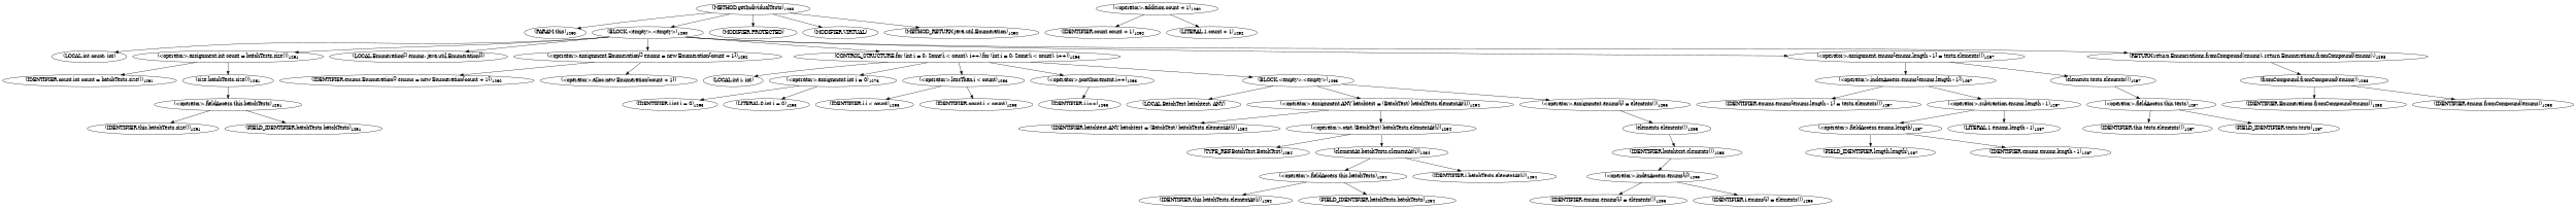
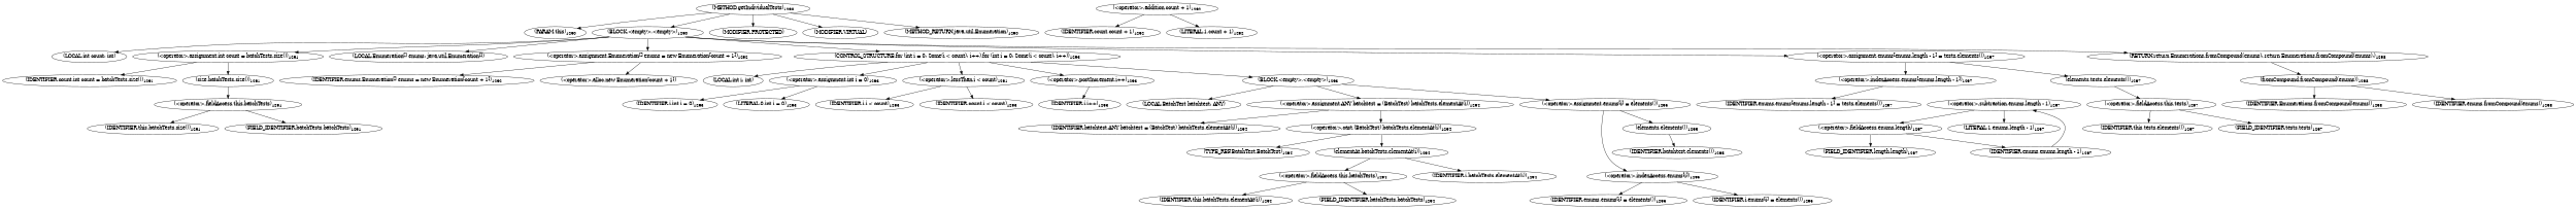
  digraph {
    n1 [label=<(METHOD,getIndividualTests)<SUB>1290</SUB>>]
    n2 [label=<(PARAM,this)<SUB>1290</SUB>>]
    n3 [label=<(BLOCK,&lt;empty&gt;,&lt;empty&gt;)<SUB>1290</SUB>>]
    n4 [label=<(MODIFIER,PROTECTED)>]
    n5 [label=<(MODIFIER,VIRTUAL)>]
    n6 [label=<(METHOD_RETURN,java.util.Enumeration)<SUB>1290</SUB>>]
    n7 [label=<(LOCAL,int count: int)>]
    n8 [label=<(&lt;operator&gt;.assignment,int count = batchTests.size())<SUB>1291</SUB>>]
    n9 [label=<(LOCAL,Enumeration[] enums: java.util.Enumeration[])>]
    n10 [label=<(&lt;operator&gt;.assignment,Enumeration[] enums = new Enumeration[count + 1])<SUB>1292</SUB>>]
    n11 [label=<(CONTROL_STRUCTURE,for (int i = 0; Some(i &lt; count); i++),for (int i = 0; Some(i &lt; count); i++))<SUB>1293</SUB>>]
    n12 [label=<(&lt;operator&gt;.assignment,enums[enums.length - 1] = tests.elements())<SUB>1297</SUB>>]
    n13 [label=<(RETURN,return Enumerations.fromCompound(enums);,return Enumerations.fromCompound(enums);)<SUB>1298</SUB>>]
    n14 [label=<(IDENTIFIER,count,int count = batchTests.size())<SUB>1291</SUB>>]
    n15 [label=<(size,batchTests.size())<SUB>1291</SUB>>]
    n16 [label=<(IDENTIFIER,enums,Enumeration[] enums = new Enumeration[count + 1])<SUB>1292</SUB>>]
    n17 [label=<(&lt;operator&gt;.alloc,new Enumeration[count + 1])>]
    n18 [label=<(LOCAL,int i: int)>]
-   n19 [label=<(&lt;operator&gt;.assignment,int i = 0)<SUB>1273</SUB>>]
-   n20 [label=<(&lt;operator&gt;.lessThan,i &lt; count)<SUB>1293</SUB>>]
+   n19 [label=<(&lt;operator&gt;.assignment,int i = 0)<SUB>1293</SUB>>]
+   n20 [label=<(&lt;operator&gt;.lessThan,i &lt; count)<SUB>1291</SUB>>]
    n21 [label=<(&lt;operator&gt;.postIncrement,i++)<SUB>1293</SUB>>]
    n22 [label=<(BLOCK,&lt;empty&gt;,&lt;empty&gt;)<SUB>1293</SUB>>]
    n23 [label=<(&lt;operator&gt;.indexAccess,enums[enums.length - 1])<SUB>1297</SUB>>]
    n24 [label=<(elements,tests.elements())<SUB>1297</SUB>>]
    n25 [label=<(fromCompound,fromCompound(enums))<SUB>1298</SUB>>]
    n26 [label=<(&lt;operator&gt;.fieldAccess,this.batchTests)<SUB>1291</SUB>>]
    n27 [label=<(IDENTIFIER,this,batchTests.size())<SUB>1291</SUB>>]
    n28 [label=<(FIELD_IDENTIFIER,batchTests,batchTests)<SUB>1291</SUB>>]
    n29 [label=<(&lt;operator&gt;.addition,count + 1)<SUB>1292</SUB>>]
    n30 [label=<(IDENTIFIER,count,count + 1)<SUB>1292</SUB>>]
    n31 [label=<(LITERAL,1,count + 1)<SUB>1292</SUB>>]
    n32 [label=<(IDENTIFIER,i,int i = 0)<SUB>1293</SUB>>]
    n33 [label=<(LITERAL,0,int i = 0)<SUB>1293</SUB>>]
    n34 [label=<(IDENTIFIER,i,i &lt; count)<SUB>1293</SUB>>]
    n35 [label=<(IDENTIFIER,count,i &lt; count)<SUB>1293</SUB>>]
    n36 [label=<(IDENTIFIER,i,i++)<SUB>1293</SUB>>]
    n37 [label=<(LOCAL,BatchTest batchtest: ANY)>]
    n38 [label=<(&lt;operator&gt;.assignment,ANY batchtest = (BatchTest) batchTests.elementAt(i))<SUB>1294</SUB>>]
    n39 [label=<(&lt;operator&gt;.assignment,enums[i] = elements())<SUB>1295</SUB>>]
    n40 [label=<(IDENTIFIER,batchtest,ANY batchtest = (BatchTest) batchTests.elementAt(i))<SUB>1294</SUB>>]
    n41 [label=<(&lt;operator&gt;.cast,(BatchTest) batchTests.elementAt(i))<SUB>1294</SUB>>]
    n42 [label=<(&lt;operator&gt;.indexAccess,enums[i])<SUB>1295</SUB>>]
    n43 [label=<(elements,elements())<SUB>1295</SUB>>]
    n44 [label=<(TYPE_REF,BatchTest,BatchTest)<SUB>1294</SUB>>]
    n45 [label=<(elementAt,batchTests.elementAt(i))<SUB>1294</SUB>>]
    n46 [label=<(&lt;operator&gt;.fieldAccess,this.batchTests)<SUB>1294</SUB>>]
    n47 [label=<(IDENTIFIER,i,batchTests.elementAt(i))<SUB>1294</SUB>>]
    n48 [label=<(IDENTIFIER,this,batchTests.elementAt(i))<SUB>1294</SUB>>]
    n49 [label=<(FIELD_IDENTIFIER,batchTests,batchTests)<SUB>1294</SUB>>]
    n50 [label=<(IDENTIFIER,enums,enums[i] = elements())<SUB>1295</SUB>>]
    n51 [label=<(IDENTIFIER,i,enums[i] = elements())<SUB>1295</SUB>>]
    n52 [label=<(IDENTIFIER,batchtest,elements())<SUB>1295</SUB>>]
    n53 [label=<(IDENTIFIER,enums,enums[enums.length - 1] = tests.elements())<SUB>1297</SUB>>]
    n54 [label=<(&lt;operator&gt;.subtraction,enums.length - 1)<SUB>1297</SUB>>]
    n55 [label=<(&lt;operator&gt;.fieldAccess,this.tests)<SUB>1297</SUB>>]
    n56 [label=<(&lt;operator&gt;.fieldAccess,enums.length)<SUB>1297</SUB>>]
    n57 [label=<(LITERAL,1,enums.length - 1)<SUB>1297</SUB>>]
    n58 [label=<(IDENTIFIER,enums,enums.length - 1)<SUB>1297</SUB>>]
    n59 [label=<(FIELD_IDENTIFIER,length,length)<SUB>1297</SUB>>]
    n60 [label=<(IDENTIFIER,this,tests.elements())<SUB>1297</SUB>>]
    n61 [label=<(FIELD_IDENTIFIER,tests,tests)<SUB>1297</SUB>>]
    n62 [label=<(IDENTIFIER,Enumerations,fromCompound(enums))<SUB>1298</SUB>>]
    n63 [label=<(IDENTIFIER,enums,fromCompound(enums))<SUB>1298</SUB>>]
    n1 -> n2
    n1 -> n3
    n1 -> n4
    n1 -> n5
    n1 -> n6
    n3 -> n7
    n3 -> n8
    n3 -> n9
    n3 -> n10
    n3 -> n11
    n3 -> n12
    n3 -> n13
    n8 -> n14
    n8 -> n15
    n10 -> n16
    n10 -> n17
    n11 -> n18
    n11 -> n19
    n11 -> n20
    n11 -> n21
    n11 -> n22
    n12 -> n23
    n12 -> n24
    n13 -> n25
    n15 -> n26
    n19 -> n32
    n19 -> n33
    n20 -> n34
    n20 -> n35
    n21 -> n36
    n22 -> n37
    n22 -> n38
    n22 -> n39
    n23 -> n53
-   n23 -> n54
+   n58 -> n54
    n24 -> n55
    n25 -> n62
    n25 -> n63
    n26 -> n27
    n26 -> n28
    n29 -> n30
    n29 -> n31
    n38 -> n40
    n38 -> n41
-   n52 -> n42
+   n39 -> n42
    n39 -> n43
    n41 -> n44
    n41 -> n45
    n42 -> n50
    n42 -> n51
    n43 -> n52
    n45 -> n46
    n45 -> n47
    n46 -> n48
    n46 -> n49
    n54 -> n56
    n54 -> n57
    n55 -> n60
    n55 -> n61
    n56 -> n58
    n56 -> n59
  }
